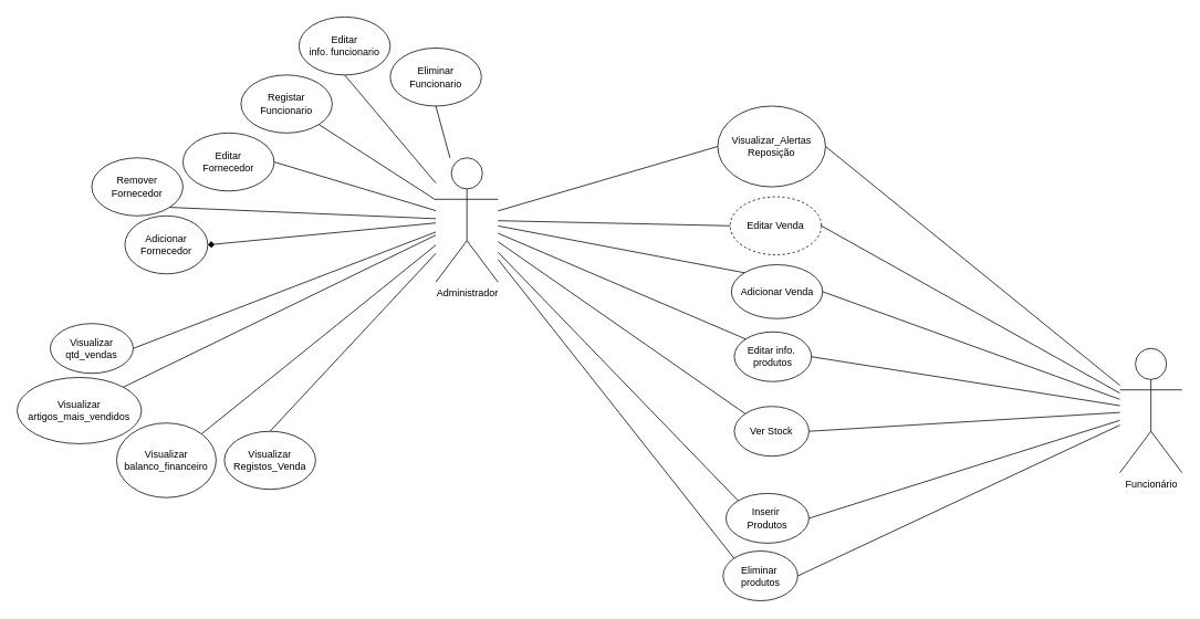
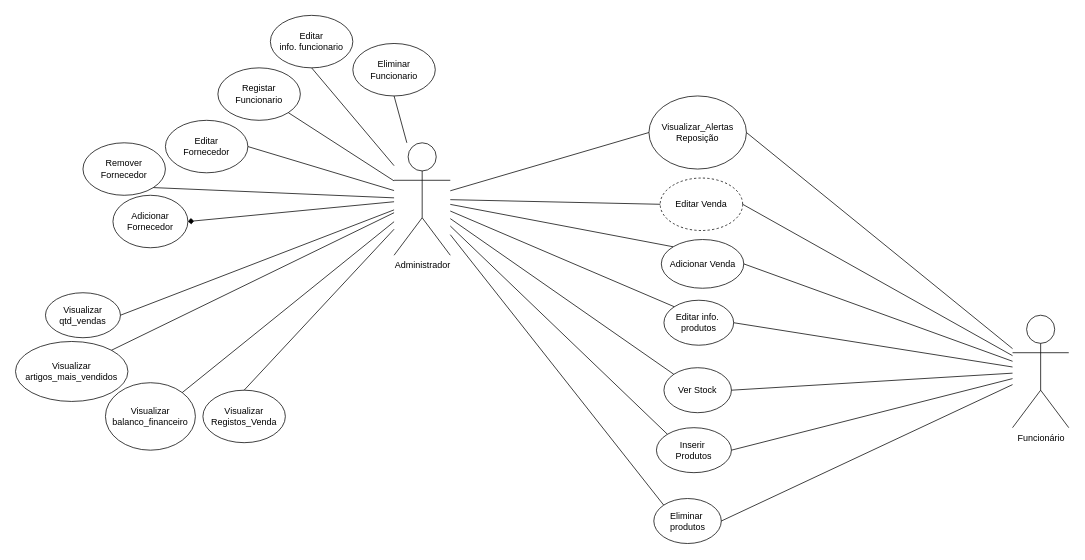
  <mxCell id="0" />
  <mxCell id="1" parent="0" />
  <mxCell id="2" value="Administrador" style="shape=umlActor;verticalLabelPosition=bottom;verticalAlign=top;html=1;outlineConnect=0;" parent="1" vertex="1"><mxGeometry x="525" y="190" width="75" height="150" as="geometry" /></mxCell>
  <mxCell id="3" value="Adicionar Venda" style="ellipse;whiteSpace=wrap;html=1;" parent="1" vertex="1"><mxGeometry x="881.5" y="319" width="110" height="65" as="geometry" /></mxCell>
- <mxCell id="4" value="Inserir&amp;nbsp;&lt;div&gt;Produtos&lt;/div&gt;" style="ellipse;whiteSpace=wrap;html=1;" parent="1" vertex="1"><mxGeometry x="875" y="595" width="100" height="60" as="geometry" /></mxCell>
+ <mxCell id="4" value="Inserir&amp;nbsp;&lt;div&gt;Produtos&lt;/div&gt;" style="ellipse;whiteSpace=wrap;html=1;" parent="1" vertex="1"><mxGeometry x="875" y="570" width="100" height="60" as="geometry" /></mxCell>
  <mxCell id="5" value="Editar Venda" style="ellipse;whiteSpace=wrap;html=1;dashed=1;" parent="1" vertex="1"><mxGeometry x="880" y="237" width="110" height="70" as="geometry" /></mxCell>
  <mxCell id="6" value="Editar info.&amp;nbsp;&lt;div&gt;produtos&lt;/div&gt;" style="ellipse;whiteSpace=wrap;html=1;" parent="1" vertex="1"><mxGeometry x="885" y="400" width="93" height="60" as="geometry" /></mxCell>
  <mxCell id="7" value="Eliminar&amp;nbsp;&lt;div&gt;produtos&lt;/div&gt;" style="ellipse;whiteSpace=wrap;html=1;" parent="1" vertex="1"><mxGeometry x="871.5" y="664.5" width="90" height="60" as="geometry" /></mxCell>
  <mxCell id="8" value="Adicionar Fornecedor" style="ellipse;whiteSpace=wrap;html=1;" parent="1" vertex="1"><mxGeometry x="150" y="260" width="100" height="70" as="geometry" /></mxCell>
  <mxCell id="9" value="Editar&lt;div&gt;Fornecedor&lt;/div&gt;" style="ellipse;whiteSpace=wrap;html=1;" parent="1" vertex="1"><mxGeometry x="220" y="160" width="110" height="70" as="geometry" /></mxCell>
  <mxCell id="10" value="Remover&lt;div&gt;Fornecedor&lt;/div&gt;" style="ellipse;whiteSpace=wrap;html=1;" parent="1" vertex="1"><mxGeometry x="110" y="190" width="110" height="70" as="geometry" /></mxCell>
  <mxCell id="11" value="Visualizar&lt;div&gt;qtd_vendas&lt;/div&gt;" style="ellipse;whiteSpace=wrap;html=1;" parent="1" vertex="1"><mxGeometry x="60" y="390" width="100" height="60" as="geometry" /></mxCell>
  <mxCell id="12" value="Visualizar&lt;div&gt;artigos_mais_vendidos&lt;/div&gt;" style="ellipse;whiteSpace=wrap;html=1;" parent="1" vertex="1"><mxGeometry x="20" y="455" width="150" height="80" as="geometry" /></mxCell>
  <mxCell id="13" value="Visualizar&lt;div&gt;balanco_financeiro&lt;/div&gt;" style="ellipse;whiteSpace=wrap;html=1;" parent="1" vertex="1"><mxGeometry x="140" y="510" width="120" height="90" as="geometry" /></mxCell>
  <mxCell id="14" value="Ver Stock" style="ellipse;whiteSpace=wrap;html=1;" parent="1" vertex="1"><mxGeometry x="885" y="490" width="90" height="60" as="geometry" /></mxCell>
  <mxCell id="15" value="Visualizar&lt;div&gt;Registos_Venda&lt;/div&gt;" style="ellipse;whiteSpace=wrap;html=1;" parent="1" vertex="1"><mxGeometry x="270" y="520" width="110" height="70" as="geometry" /></mxCell>
  <mxCell id="16" value="Visualizar_A&lt;span style=&quot;background-color: transparent; color: light-dark(rgb(0, 0, 0), rgb(255, 255, 255));&quot;&gt;lertas&lt;/span&gt;&lt;div&gt;&lt;span style=&quot;background-color: transparent; color: light-dark(rgb(0, 0, 0), rgb(255, 255, 255));&quot;&gt;Reposição&lt;/span&gt;&lt;/div&gt;" style="ellipse;whiteSpace=wrap;html=1;" parent="1" vertex="1"><mxGeometry x="865" y="127.5" width="130" height="97.5" as="geometry" /></mxCell>
  <mxCell id="17" value="" style="endArrow=none;html=1;rounded=0;entryX=0;entryY=0.5;entryDx=0;entryDy=0;" parent="1" source="2" target="5" edge="1"><mxGeometry width="50" height="50" relative="1" as="geometry"><mxPoint x="730" y="590" as="sourcePoint" /><mxPoint x="780" y="540" as="targetPoint" /></mxGeometry></mxCell>
  <mxCell id="18" value="" style="endArrow=none;html=1;rounded=0;entryX=0;entryY=0;entryDx=0;entryDy=0;" parent="1" source="2" target="3" edge="1"><mxGeometry width="50" height="50" relative="1" as="geometry"><mxPoint x="730" y="590" as="sourcePoint" /><mxPoint x="780" y="540" as="targetPoint" /></mxGeometry></mxCell>
  <mxCell id="19" value="" style="endArrow=none;html=1;rounded=0;entryX=0;entryY=0;entryDx=0;entryDy=0;" parent="1" source="2" target="6" edge="1"><mxGeometry width="50" height="50" relative="1" as="geometry"><mxPoint x="591" y="294" as="sourcePoint" /><mxPoint x="650" y="510" as="targetPoint" /></mxGeometry></mxCell>
  <mxCell id="20" value="" style="endArrow=none;html=1;rounded=0;entryX=0;entryY=0;entryDx=0;entryDy=0;" parent="1" source="2" target="14" edge="1"><mxGeometry width="50" height="50" relative="1" as="geometry"><mxPoint x="510" y="470" as="sourcePoint" /><mxPoint x="560" y="420" as="targetPoint" /></mxGeometry></mxCell>
  <mxCell id="21" value="" style="endArrow=none;html=1;rounded=0;exitX=0;exitY=0;exitDx=0;exitDy=0;" parent="1" source="4" target="2" edge="1"><mxGeometry width="50" height="50" relative="1" as="geometry"><mxPoint x="510" y="470" as="sourcePoint" /><mxPoint x="560" y="420" as="targetPoint" /></mxGeometry></mxCell>
  <mxCell id="22" value="" style="endArrow=none;html=1;rounded=0;entryX=0;entryY=0;entryDx=0;entryDy=0;" parent="1" source="2" target="7" edge="1"><mxGeometry width="50" height="50" relative="1" as="geometry"><mxPoint x="530" y="470" as="sourcePoint" /><mxPoint x="580" y="420" as="targetPoint" /></mxGeometry></mxCell>
  <mxCell id="23" value="" style="endArrow=none;html=1;rounded=0;entryX=1;entryY=0.5;entryDx=0;entryDy=0;" parent="1" source="2" target="9" edge="1"><mxGeometry width="50" height="50" relative="1" as="geometry"><mxPoint x="530" y="470" as="sourcePoint" /><mxPoint x="580" y="420" as="targetPoint" /></mxGeometry></mxCell>
  <mxCell id="24" value="" style="endArrow=none;html=1;rounded=0;entryX=1;entryY=1;entryDx=0;entryDy=0;" parent="1" source="2" target="10" edge="1"><mxGeometry width="50" height="50" relative="1" as="geometry"><mxPoint x="530" y="470" as="sourcePoint" /><mxPoint x="580" y="420" as="targetPoint" /></mxGeometry></mxCell>
  <mxCell id="25" value="" style="endArrow=diamond;html=1;rounded=0;entryX=1;entryY=0.5;entryDx=0;entryDy=0;" parent="1" source="2" target="8" edge="1"><mxGeometry width="50" height="50" relative="1" as="geometry"><mxPoint x="530" y="470" as="sourcePoint" /><mxPoint x="580" y="420" as="targetPoint" /></mxGeometry></mxCell>
  <mxCell id="26" value="" style="endArrow=none;html=1;rounded=0;entryX=1;entryY=0.5;entryDx=0;entryDy=0;" parent="1" source="2" target="11" edge="1"><mxGeometry width="50" height="50" relative="1" as="geometry"><mxPoint x="530" y="550" as="sourcePoint" /><mxPoint x="580" y="500" as="targetPoint" /></mxGeometry></mxCell>
  <mxCell id="27" value="" style="endArrow=none;html=1;rounded=0;entryX=1;entryY=0;entryDx=0;entryDy=0;" parent="1" source="2" target="12" edge="1"><mxGeometry width="50" height="50" relative="1" as="geometry"><mxPoint x="530" y="550" as="sourcePoint" /><mxPoint x="580" y="500" as="targetPoint" /></mxGeometry></mxCell>
  <mxCell id="28" value="" style="endArrow=none;html=1;rounded=0;entryX=1;entryY=0;entryDx=0;entryDy=0;" parent="1" source="2" target="13" edge="1"><mxGeometry width="50" height="50" relative="1" as="geometry"><mxPoint x="530" y="550" as="sourcePoint" /><mxPoint x="580" y="500" as="targetPoint" /></mxGeometry></mxCell>
  <mxCell id="29" value="" style="endArrow=none;html=1;rounded=0;entryX=0.5;entryY=0;entryDx=0;entryDy=0;" parent="1" source="2" target="15" edge="1"><mxGeometry width="50" height="50" relative="1" as="geometry"><mxPoint x="530" y="550" as="sourcePoint" /><mxPoint x="580" y="500" as="targetPoint" /></mxGeometry></mxCell>
  <mxCell id="30" value="" style="endArrow=none;html=1;rounded=0;entryX=0;entryY=0.5;entryDx=0;entryDy=0;" parent="1" source="2" target="16" edge="1"><mxGeometry width="50" height="50" relative="1" as="geometry"><mxPoint x="530" y="550" as="sourcePoint" /><mxPoint x="580" y="500" as="targetPoint" /></mxGeometry></mxCell>
  <mxCell id="31" value="Funcionário" style="shape=umlActor;verticalLabelPosition=bottom;verticalAlign=top;html=1;outlineConnect=0;" parent="1" vertex="1"><mxGeometry x="1350" y="420" width="75" height="150" as="geometry" /></mxCell>
  <mxCell id="32" value="" style="endArrow=none;html=1;rounded=0;entryX=1;entryY=0.5;entryDx=0;entryDy=0;" parent="1" source="31" target="5" edge="1"><mxGeometry width="50" height="50" relative="1" as="geometry"><mxPoint x="990" y="500" as="sourcePoint" /><mxPoint x="1040" y="450" as="targetPoint" /></mxGeometry></mxCell>
  <mxCell id="33" value="" style="endArrow=none;html=1;rounded=0;entryX=1;entryY=0.5;entryDx=0;entryDy=0;" parent="1" source="31" target="3" edge="1"><mxGeometry width="50" height="50" relative="1" as="geometry"><mxPoint x="990" y="500" as="sourcePoint" /><mxPoint x="1040" y="450" as="targetPoint" /></mxGeometry></mxCell>
  <mxCell id="34" value="" style="endArrow=none;html=1;rounded=0;entryX=1;entryY=0.5;entryDx=0;entryDy=0;" parent="1" source="31" target="6" edge="1"><mxGeometry width="50" height="50" relative="1" as="geometry"><mxPoint x="990" y="500" as="sourcePoint" /><mxPoint x="1040" y="450" as="targetPoint" /></mxGeometry></mxCell>
  <mxCell id="35" value="" style="endArrow=none;html=1;rounded=0;exitX=1;exitY=0.5;exitDx=0;exitDy=0;" parent="1" source="14" target="31" edge="1"><mxGeometry width="50" height="50" relative="1" as="geometry"><mxPoint x="990" y="500" as="sourcePoint" /><mxPoint x="1040" y="450" as="targetPoint" /></mxGeometry></mxCell>
  <mxCell id="36" value="" style="endArrow=none;html=1;rounded=0;exitX=1;exitY=0.5;exitDx=0;exitDy=0;" parent="1" source="4" target="31" edge="1"><mxGeometry width="50" height="50" relative="1" as="geometry"><mxPoint x="990" y="500" as="sourcePoint" /><mxPoint x="1040" y="450" as="targetPoint" /></mxGeometry></mxCell>
  <mxCell id="37" value="" style="endArrow=none;html=1;rounded=0;exitX=1;exitY=0.5;exitDx=0;exitDy=0;" parent="1" source="7" target="31" edge="1"><mxGeometry width="50" height="50" relative="1" as="geometry"><mxPoint x="990" y="500" as="sourcePoint" /><mxPoint x="1040" y="450" as="targetPoint" /></mxGeometry></mxCell>
  <mxCell id="38" value="" style="endArrow=none;html=1;rounded=0;entryX=1;entryY=0.5;entryDx=0;entryDy=0;" parent="1" source="31" target="16" edge="1"><mxGeometry width="50" height="50" relative="1" as="geometry"><mxPoint x="760" y="350" as="sourcePoint" /><mxPoint x="810" y="300" as="targetPoint" /></mxGeometry></mxCell>
  <mxCell id="39" value="Registar&lt;div&gt;Funcionario&lt;/div&gt;" style="ellipse;whiteSpace=wrap;html=1;" parent="1" vertex="1"><mxGeometry x="290" y="90" width="110" height="70" as="geometry" /></mxCell>
  <mxCell id="40" value="" style="endArrow=none;html=1;rounded=0;entryX=1;entryY=1;entryDx=0;entryDy=0;" parent="1" source="2" target="39" edge="1"><mxGeometry width="50" height="50" relative="1" as="geometry"><mxPoint x="700" y="297.5" as="sourcePoint" /><mxPoint x="750" y="247.5" as="targetPoint" /></mxGeometry></mxCell>
  <mxCell id="41" value="Editar&lt;div&gt;info. funcionario&lt;/div&gt;" style="ellipse;whiteSpace=wrap;html=1;" parent="1" vertex="1"><mxGeometry x="360" y="20" width="110" height="70" as="geometry" /></mxCell>
  <mxCell id="42" value="Eliminar&lt;div&gt;Funcionario&lt;/div&gt;" style="ellipse;whiteSpace=wrap;html=1;" parent="1" vertex="1"><mxGeometry x="470" y="57.5" width="110" height="70" as="geometry" /></mxCell>
  <mxCell id="43" value="" style="endArrow=none;html=1;rounded=0;entryX=0.5;entryY=1;entryDx=0;entryDy=0;" parent="1" source="2" target="41" edge="1"><mxGeometry width="50" height="50" relative="1" as="geometry"><mxPoint x="700" y="297.5" as="sourcePoint" /><mxPoint x="750" y="247.5" as="targetPoint" /></mxGeometry></mxCell>
  <mxCell id="44" value="" style="endArrow=none;html=1;rounded=0;entryX=0.5;entryY=1;entryDx=0;entryDy=0;" parent="1" source="2" target="42" edge="1"><mxGeometry width="50" height="50" relative="1" as="geometry"><mxPoint x="700" y="297.5" as="sourcePoint" /><mxPoint x="750" y="247.5" as="targetPoint" /></mxGeometry></mxCell>
